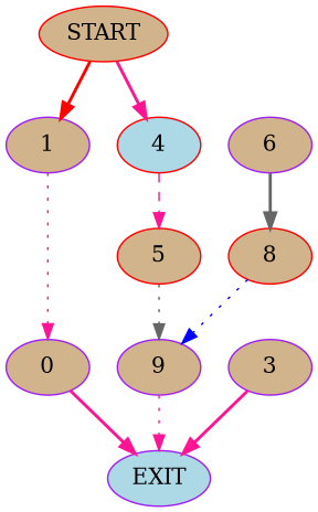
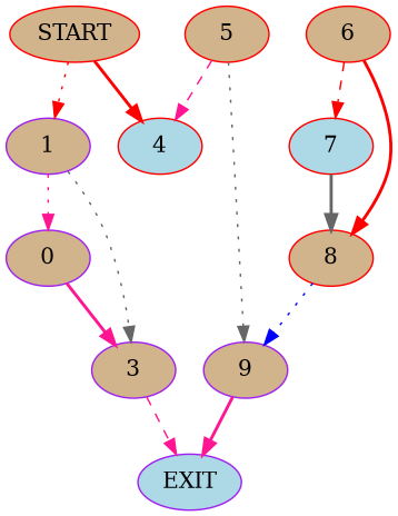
  digraph {
    node [color=purple fillcolor=tan style=filled]
    edge [color=deeppink style=bold]
    n1 [color=red label=START]
    1
    4 [color=red fillcolor=lightblue]
    n4 [label=0]
    3
    5 [color=red]
    n7 [fillcolor=lightblue label=EXIT]
    9
-   6
+   6 [color=red]
+   7 [color=red fillcolor=lightblue]
    8 [color=red]
-   n1 -> 1 [color=red]
-   n1 -> 4
+   n1 -> 1 [color=red style=dotted]
+   n1 -> 4 [color=red]
    1 -> n4 [style=dotted]
-   4 -> 5 [style=dashed]
-   n4 -> n7
-   3 -> n7
+   1 -> 3 [color=gray40 style=dotted]
+   5 -> 4 [style=dashed]
+   n4 -> 3
+   3 -> n7 [style=dashed]
    5 -> 9 [color=gray40 style=dotted]
-   9 -> n7 [style=dotted]
-   6 -> 8 [color=gray40]
+   9 -> n7
+   6 -> 7 [color=red style=dashed]
+   6 -> 8 [color=red]
+   7 -> 8 [color=gray40]
    8 -> 9 [color=blue style=dotted]
  }
